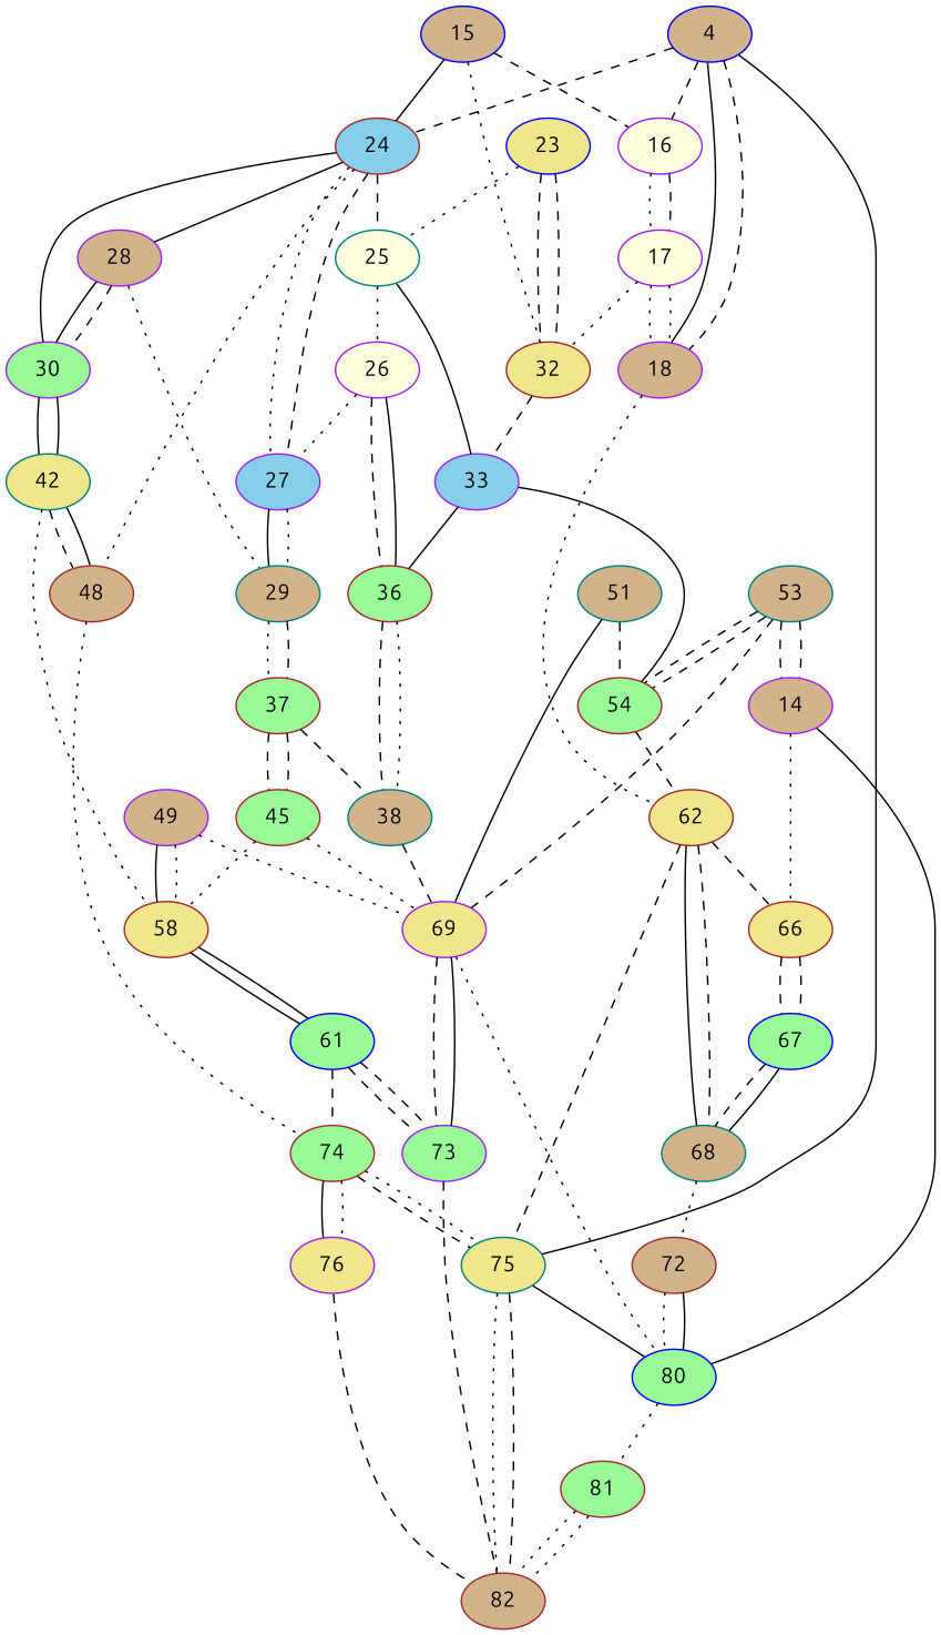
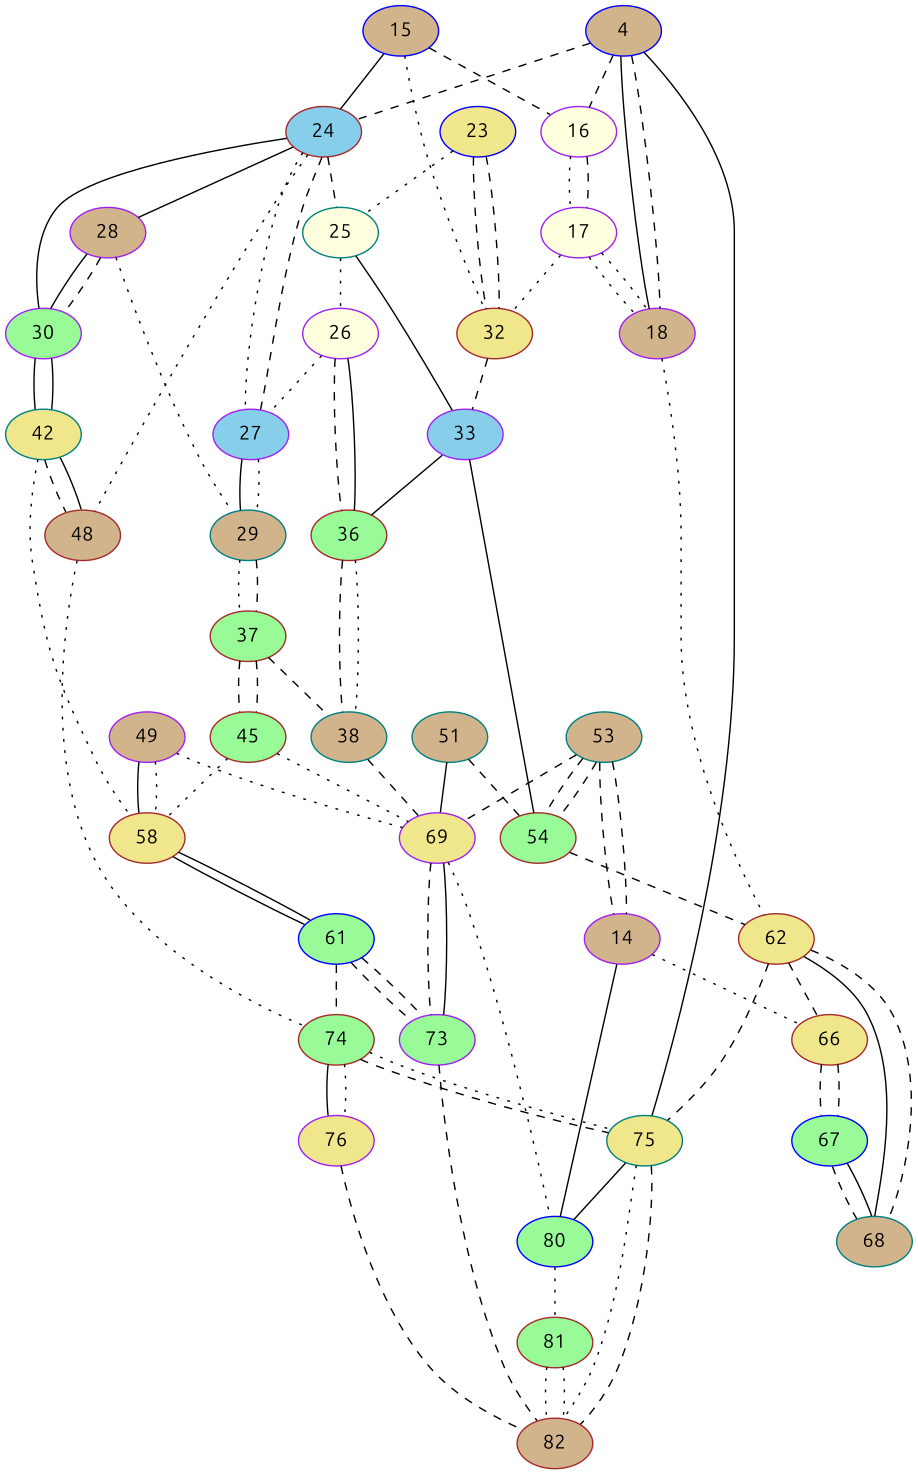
  graph {
    fontname=Ubuntu
    node [color=brown fillcolor=tan fontname=Ubuntu style=filled]
    edge [fontname=Ubuntu style=dashed]
    4 [color=blue super="+3"]
    16 [color=purple fillcolor=lightyellow super="+5"]
    18 [color=purple]
    24 [fillcolor=skyblue super="+8+7+21+11+13"]
    75 [color=teal fillcolor=khaki super="+63"]
    17 [color=purple fillcolor=lightyellow]
    62 [fillcolor=khaki super="+57+35"]
    25 [color=teal fillcolor=lightyellow super="+22"]
    27 [color=purple fillcolor=skyblue]
    28 [color=purple]
    30 [color=purple fillcolor=palegreen]
    48
    80 [color=blue fillcolor=palegreen super="+79+71"]
    82 [super="+77+78"]
    15 [color=blue super="+14+9"]
    32 [fillcolor=khaki super="+20+19"]
    33 [color=purple fillcolor=skyblue super="+31"]
    66 [fillcolor=khaki super="+65"]
    68 [color=teal]
    23 [color=blue fillcolor=khaki]
    26 [color=purple fillcolor=lightyellow]
    29 [color=teal]
    42 [color=teal fillcolor=khaki]
    74 [fillcolor=palegreen super="+59+60"]
    36 [fillcolor=palegreen]
    54 [fillcolor=palegreen super="+41"]
    38 [color=teal]
    37 [fillcolor=palegreen]
    45 [fillcolor=palegreen]
    58 [fillcolor=khaki super="+43+44"]
    69 [color=purple fillcolor=khaki super="+55+52+47"]
    73 [color=purple fillcolor=palegreen]
    61 [color=blue fillcolor=palegreen]
    76 [color=purple fillcolor=khaki]
    49 [color=purple]
    51 [color=teal super="+40"]
    53 [color=teal]
    n38 [color=purple label=14]
    67 [color=blue fillcolor=palegreen]
-   72
    81 [fillcolor=palegreen]
    4 -- 16
    4 -- 18 [style=solid]
    4 -- 18
    4 -- 24 [weight=3]
    4 -- 75 [style=solid weight=2]
    16 -- 17 [style=dotted]
    16 -- 17
    18 -- 62 [style=dotted]
    24 -- 25
    24 -- 27 [style=dotted]
    24 -- 27
    24 -- 28 [style=solid]
    24 -- 30 [style=solid]
    24 -- 48 [style=dotted]
    75 -- 80 [style=solid]
    75 -- 82 [style=dotted]
    75 -- 82
    17 -- 18 [style=dotted]
    17 -- 18 [style=dotted]
    17 -- 32 [style=dotted]
    62 -- 75
    62 -- 66
    62 -- 68 [style=solid]
    62 -- 68
    25 -- 33 [style=solid]
    25 -- 26 [style=dotted]
    27 -- 29 [style=solid]
    27 -- 29 [style=dotted]
    28 -- 30 [style=solid]
    28 -- 30
    28 -- 29 [style=dotted]
    30 -- 42 [style=solid]
    30 -- 42 [style=solid]
    48 -- 74 [style=dotted]
    80 -- 81 [style=dotted]
    15 -- 16 [weight=2]
    15 -- 24 [style=solid weight=2]
    15 -- 32 [style=dotted]
    32 -- 33
    33 -- 36 [style=solid]
    33 -- 54 [style=solid]
    66 -- 67 [weight=2]
    66 -- 67
-   68 -- 72 [style=dotted]
    23 -- 25 [style=dotted]
    23 -- 32 [weight=2]
    23 -- 32
    26 -- 27 [style=dotted]
    26 -- 36
    26 -- 36 [style=solid]
    29 -- 37 [style=dotted]
    29 -- 37
    42 -- 48
    42 -- 48 [style=solid]
    42 -- 58 [style=dotted]
    74 -- 75
    74 -- 75 [style=dotted]
    74 -- 76 [style=solid weight=2]
    74 -- 76 [style=dotted]
    36 -- 38
    36 -- 38 [style=dotted]
    54 -- 62 [weight=2]
    38 -- 69
    37 -- 38
    37 -- 45
    37 -- 45
    45 -- 58 [style=dotted]
    45 -- 69 [style=dotted]
    58 -- 61 [style=solid]
    58 -- 61 [style=solid]
    69 -- 80 [style=dotted]
    69 -- 73
    69 -- 73 [style=solid]
    73 -- 82
    61 -- 74
    61 -- 73
    61 -- 73
    76 -- 82
    49 -- 58 [style=solid weight=2]
    49 -- 58 [style=dotted]
    49 -- 69 [style=dotted]
    51 -- 54
    51 -- 69 [style=solid weight=3]
    53 -- 54
    53 -- 54
    53 -- 69
    53 -- n38
    53 -- n38
    n38 -- 80 [style=solid]
    n38 -- 66 [style=dotted]
    67 -- 68
    67 -- 68 [style=solid]
-   72 -- 80 [style=dotted weight=2]
-   72 -- 80 [style=solid]
    81 -- 82 [style=dotted weight=2]
    81 -- 82 [style=dotted]
  }
